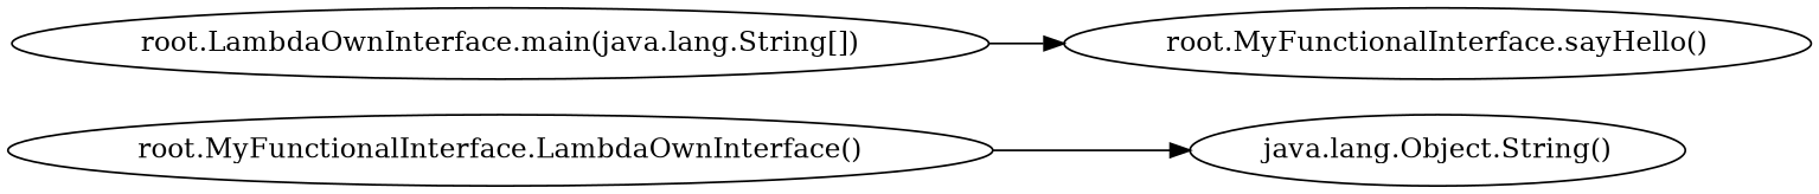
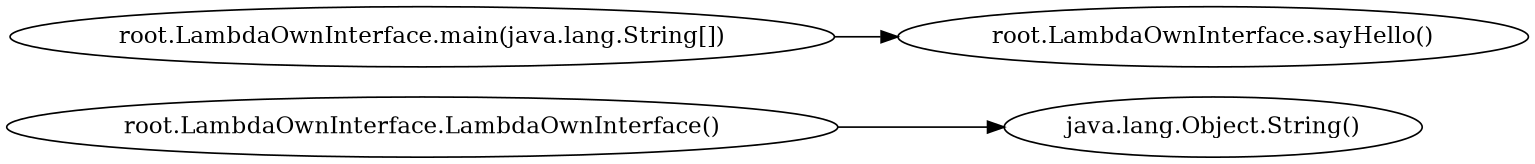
  digraph {
    rankdir=LR
-   n1 [label="root.MyFunctionalInterface.LambdaOwnInterface()"]
+   n1 [label="root.LambdaOwnInterface.LambdaOwnInterface()"]
    n2 [label="java.lang.Object.String()"]
    n3 [label="root.LambdaOwnInterface.main(java.lang.String[])"]
-   n4 [label="root.MyFunctionalInterface.sayHello()"]
+   n4 [label="root.LambdaOwnInterface.sayHello()"]
    n1 -> n2
    n3 -> n4
  }
